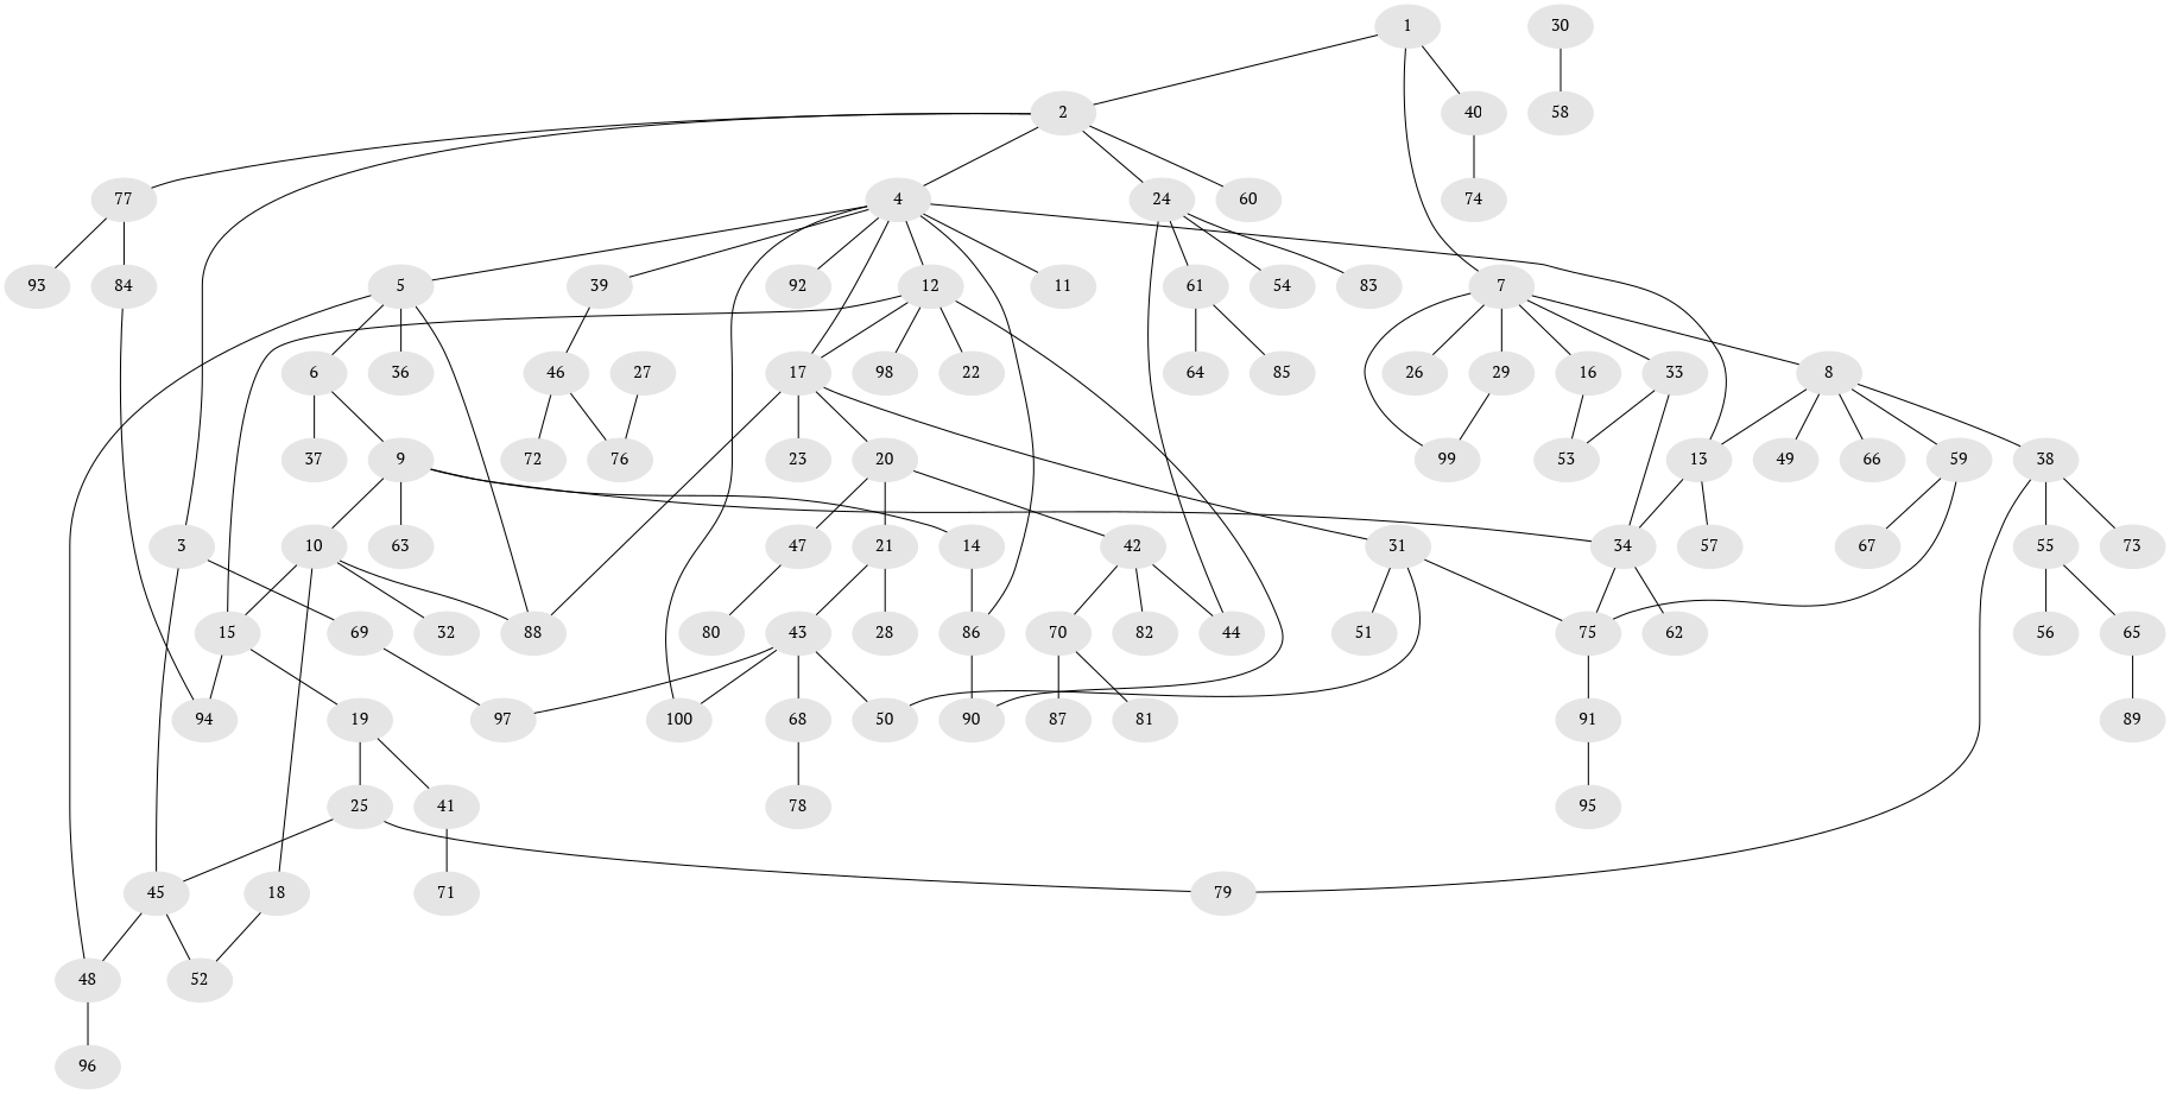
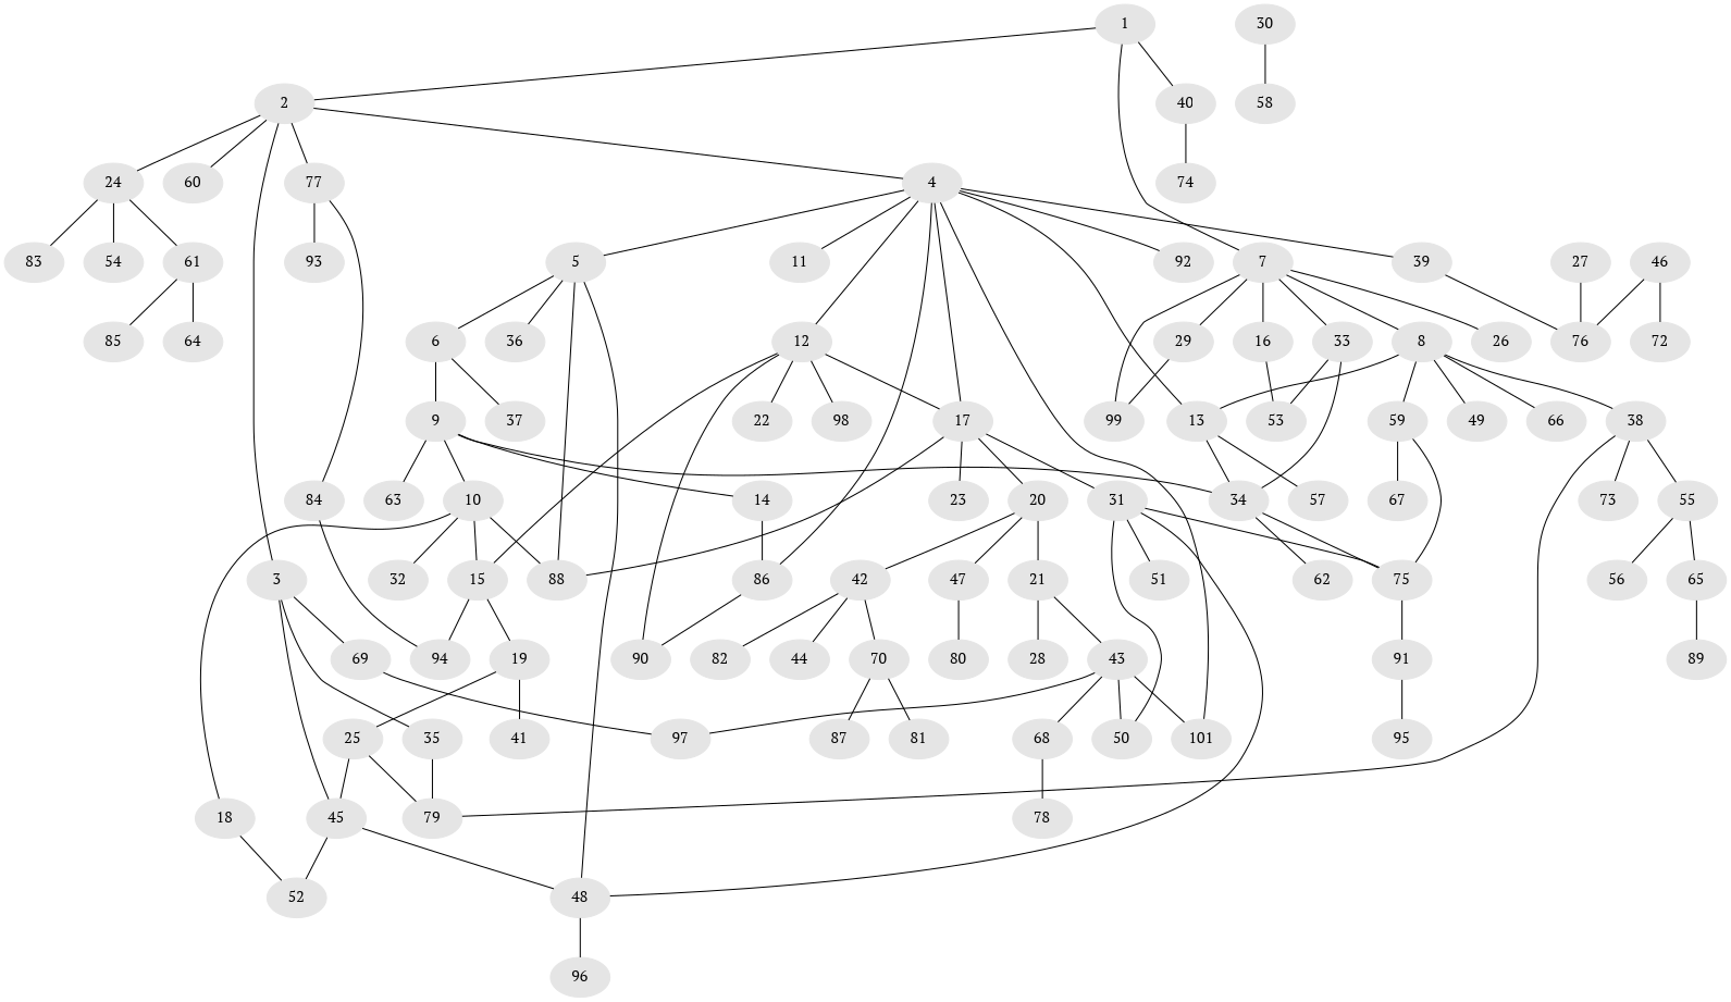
  graph {
    fontname="PT Serif"
    node [color=gray90 fontname="PT Serif" style=filled]
    edge [fontname="PT Serif"]
    1
    2
    7
    40
    3
    4
    24
    60
    77
    8
    16
    26
    29
    33
    99
    74
+   35
    45
    69
    5
    11
    12
    13
    17
    39
    86
    92
-   100
+   100 [label=101]
    44
    54
    61
    83
    84
    93
    79
    48
    52
    97
    6
    36
    88
    15
    22
    90
    98
    34
    57
    20
    23
    31
    46
    9
    37
    96
    10
    14
    63
    38
    49
    59
    66
    53
    55
    73
    75
    67
    18
    32
    62
    19
    94
    25
    41
    21
    42
    47
    50
    51
    27
    76
-   71
    28
    43
    70
    82
    80
    68
    30
    58
    64
    85
    91
    56
    65
    72
    81
    87
    78
    89
    95
    1 -- 2
    1 -- 7
    1 -- 40
    2 -- 3
    2 -- 4
    2 -- 24
    2 -- 60
    2 -- 77
    7 -- 8
    7 -- 16
    7 -- 26
    7 -- 29
    7 -- 33
    7 -- 99
    40 -- 74
+   3 -- 35
    3 -- 45
    3 -- 69
    4 -- 5
    4 -- 11
    4 -- 12
    4 -- 13
    4 -- 17
    4 -- 39
    4 -- 86
    4 -- 92
    4 -- 100
-   24 -- 44
    24 -- 54
    24 -- 61
    24 -- 83
    77 -- 84
    77 -- 93
    8 -- 13
    8 -- 38
    8 -- 49
    8 -- 59
    8 -- 66
    16 -- 53
    29 -- 99
    33 -- 34
    33 -- 53
+   35 -- 79
    45 -- 48
    45 -- 52
    69 -- 97
    5 -- 48
    5 -- 6
    5 -- 36
    5 -- 88
    12 -- 17
    12 -- 15
    12 -- 22
    12 -- 90
    12 -- 98
    13 -- 34
    13 -- 57
    17 -- 88
    17 -- 20
    17 -- 23
    17 -- 31
-   39 -- 46
+   39 -- 76
    86 -- 90
    61 -- 64
    61 -- 85
    84 -- 94
    48 -- 96
    6 -- 9
    6 -- 37
    15 -- 19
    15 -- 94
    34 -- 75
    34 -- 62
    20 -- 21
    20 -- 42
    20 -- 47
+   31 -- 48
    31 -- 75
    31 -- 50
    31 -- 51
    46 -- 76
    46 -- 72
    9 -- 34
    9 -- 10
    9 -- 14
    9 -- 63
    10 -- 88
    10 -- 15
    10 -- 18
    10 -- 32
    14 -- 86
    38 -- 79
    38 -- 55
    38 -- 73
    59 -- 75
    59 -- 67
    55 -- 56
    55 -- 65
    75 -- 91
    18 -- 52
    19 -- 25
    19 -- 41
    25 -- 45
    25 -- 79
-   41 -- 71
    21 -- 28
    21 -- 43
    42 -- 44
    42 -- 70
    42 -- 82
    47 -- 80
    27 -- 76
    43 -- 100
    43 -- 97
    43 -- 50
    43 -- 68
    70 -- 81
    70 -- 87
    68 -- 78
    30 -- 58
    91 -- 95
    65 -- 89
  }
